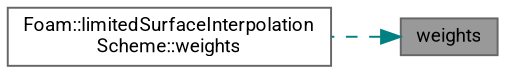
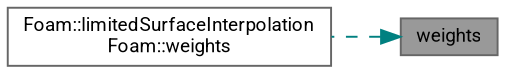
  digraph {
    rankdir=RL
    fontname=Roboto
    node [fontname=Roboto fontsize=10 shape=box style=filled]
    n1 [color=gray40 fillcolor=grey60 fontcolor=black height=0.2 label=weights width=0.4]
-   n2 [color=grey40 fillcolor=white height=0.2 label="Foam::limitedSurfaceInterpolation\lScheme::weights" width=0.4]
+   n2 [color=grey40 fillcolor=white height=0.2 label="Foam::limitedSurfaceInterpolation\lFoam::weights" width=0.4]
    n1 -> n2 [color=teal dir=back fontname=Roboto fontsize=10 labelfontname=Helvetica labelfontsize=10 style=dashed]
  }
